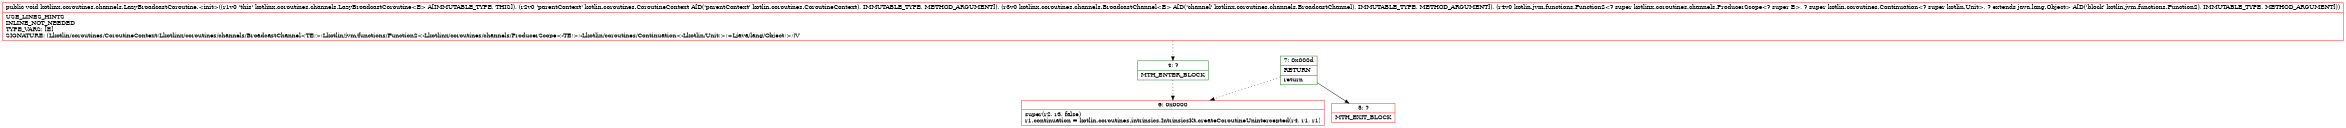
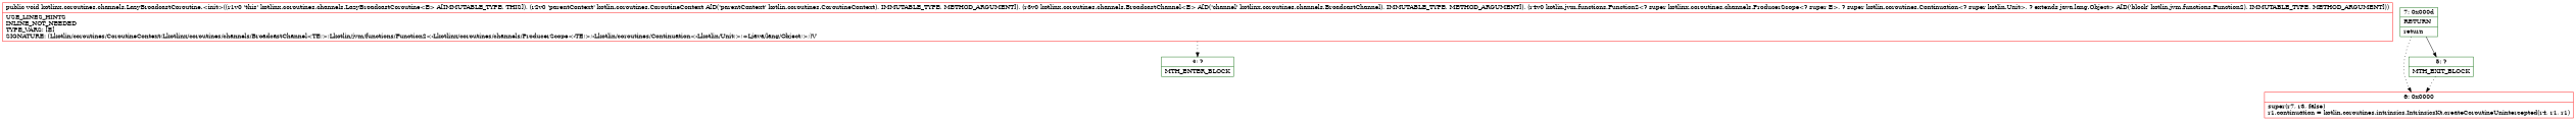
  digraph {
    node [color=red shape=record]
    edge [style=dotted]
    n1 [color=darkgreen label="{4\:\ ?|MTH_ENTER_BLOCK\l}"]
-   n2 [label="{6\:\ 0x0000|super(r2, r3, false)\lr1.continuation = kotlin.coroutines.intrinsics.IntrinsicsKt.createCoroutineUnintercepted(r4, r1, r1)\l}"]
+   n2 [label="{6\:\ 0x0000|super(r7, r3, false)\lr1.continuation = kotlin.coroutines.intrinsics.IntrinsicsKt.createCoroutineUnintercepted(r4, r1, r1)\l}"]
    n3 [color=darkgreen label="{7\:\ 0x000d|RETURN\l|return\l}"]
-   n4 [label="{5\:\ ?|MTH_EXIT_BLOCK\l}"]
+   n4 [color=darkgreen label="{5\:\ ?|MTH_EXIT_BLOCK\l}"]
    n5 [label="{public void kotlinx.coroutines.channels.LazyBroadcastCoroutine.\<init\>((r1v0 'this' kotlinx.coroutines.channels.LazyBroadcastCoroutine\<E\> A[IMMUTABLE_TYPE, THIS]), (r2v0 'parentContext' kotlin.coroutines.CoroutineContext A[D('parentContext' kotlin.coroutines.CoroutineContext), IMMUTABLE_TYPE, METHOD_ARGUMENT]), (r3v0 kotlinx.coroutines.channels.BroadcastChannel\<E\> A[D('channel' kotlinx.coroutines.channels.BroadcastChannel), IMMUTABLE_TYPE, METHOD_ARGUMENT]), (r4v0 kotlin.jvm.functions.Function2\<? super kotlinx.coroutines.channels.ProducerScope\<? super E\>, ? super kotlin.coroutines.Continuation\<? super kotlin.Unit\>, ? extends java.lang.Object\> A[D('block' kotlin.jvm.functions.Function2), IMMUTABLE_TYPE, METHOD_ARGUMENT]))  | USE_LINES_HINTS\lINLINE_NOT_NEEDED\lTYPE_VARS: [E]\lSIGNATURE: (Lkotlin\/coroutines\/CoroutineContext;Lkotlinx\/coroutines\/channels\/BroadcastChannel\<TE;\>;Lkotlin\/jvm\/functions\/Function2\<\-Lkotlinx\/coroutines\/channels\/ProducerScope\<\-TE;\>;\-Lkotlin\/coroutines\/Continuation\<\-Lkotlin\/Unit;\>;+Ljava\/lang\/Object;\>;)V\l}"]
-   n1 -> n2
+   n4 -> n2
    n3 -> n2
    n3 -> n4 [style=solid]
    n5 -> n1
  }
